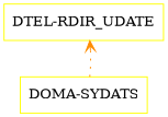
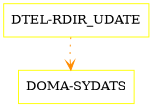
  digraph {
    node [color=yellow shape=box]
    "DTEL-RDIR_UDATE"
    "DOMA-SYDATS"
-   "DOMA-SYDATS" -> "DTEL-RDIR_UDATE" [color=darkorange style=dotted arrowhead=vee]
+   "DTEL-RDIR_UDATE" -> "DOMA-SYDATS" [color=darkorange style=dotted arrowhead=vee]
  }
